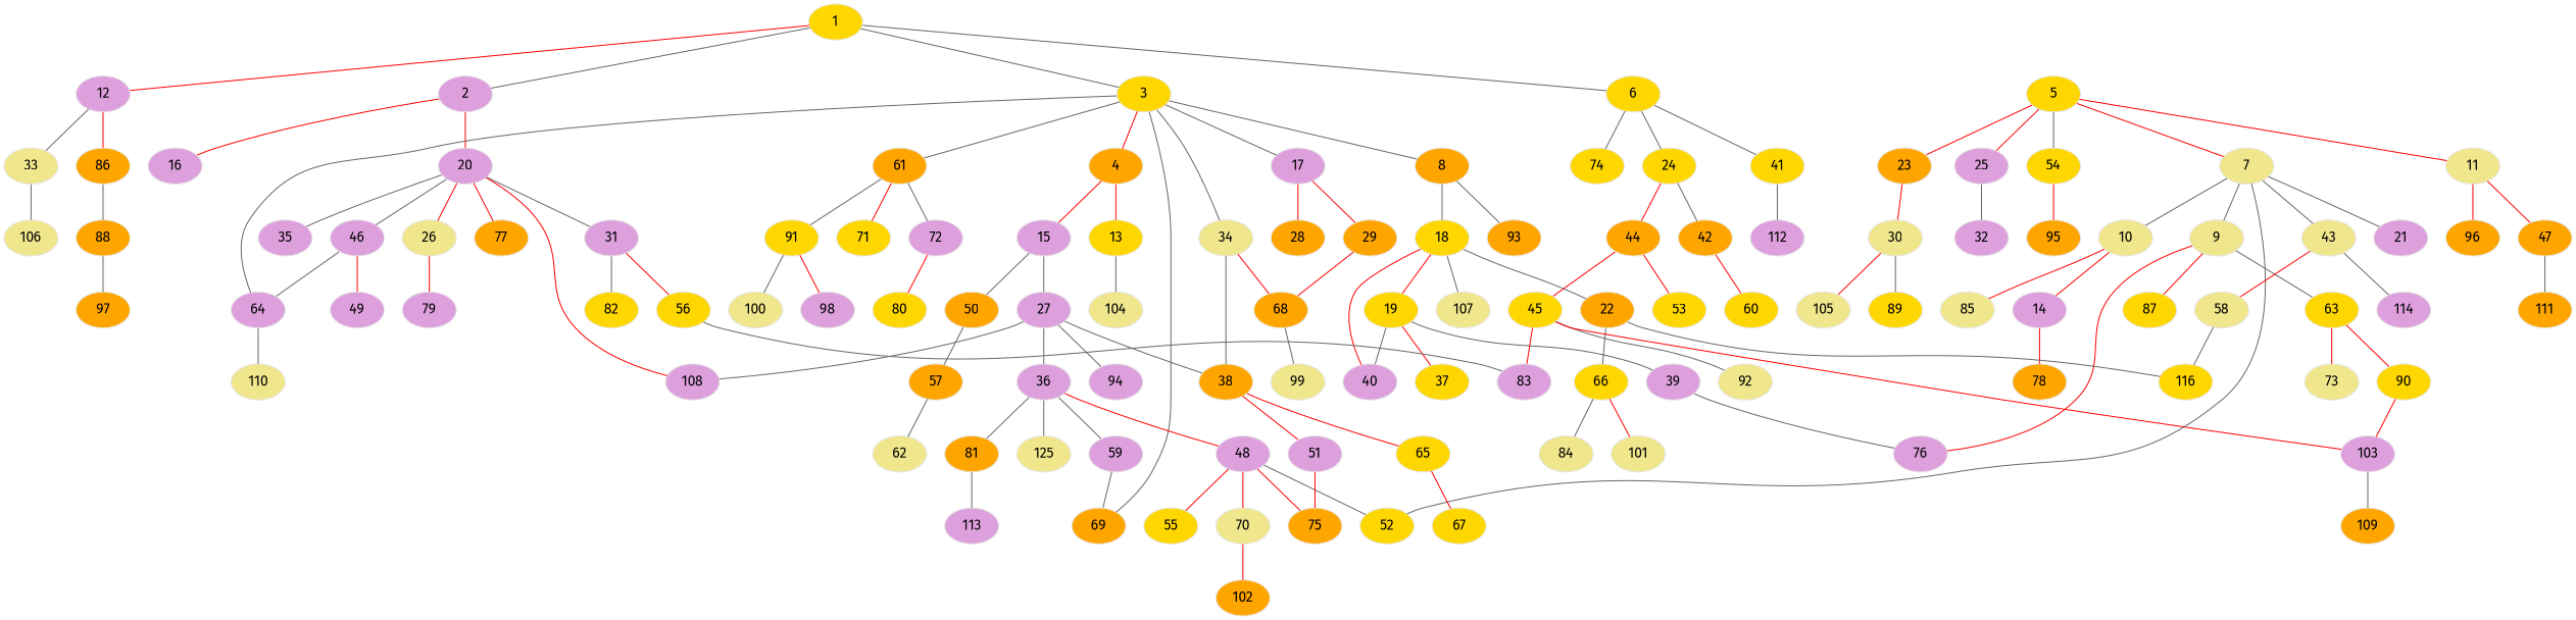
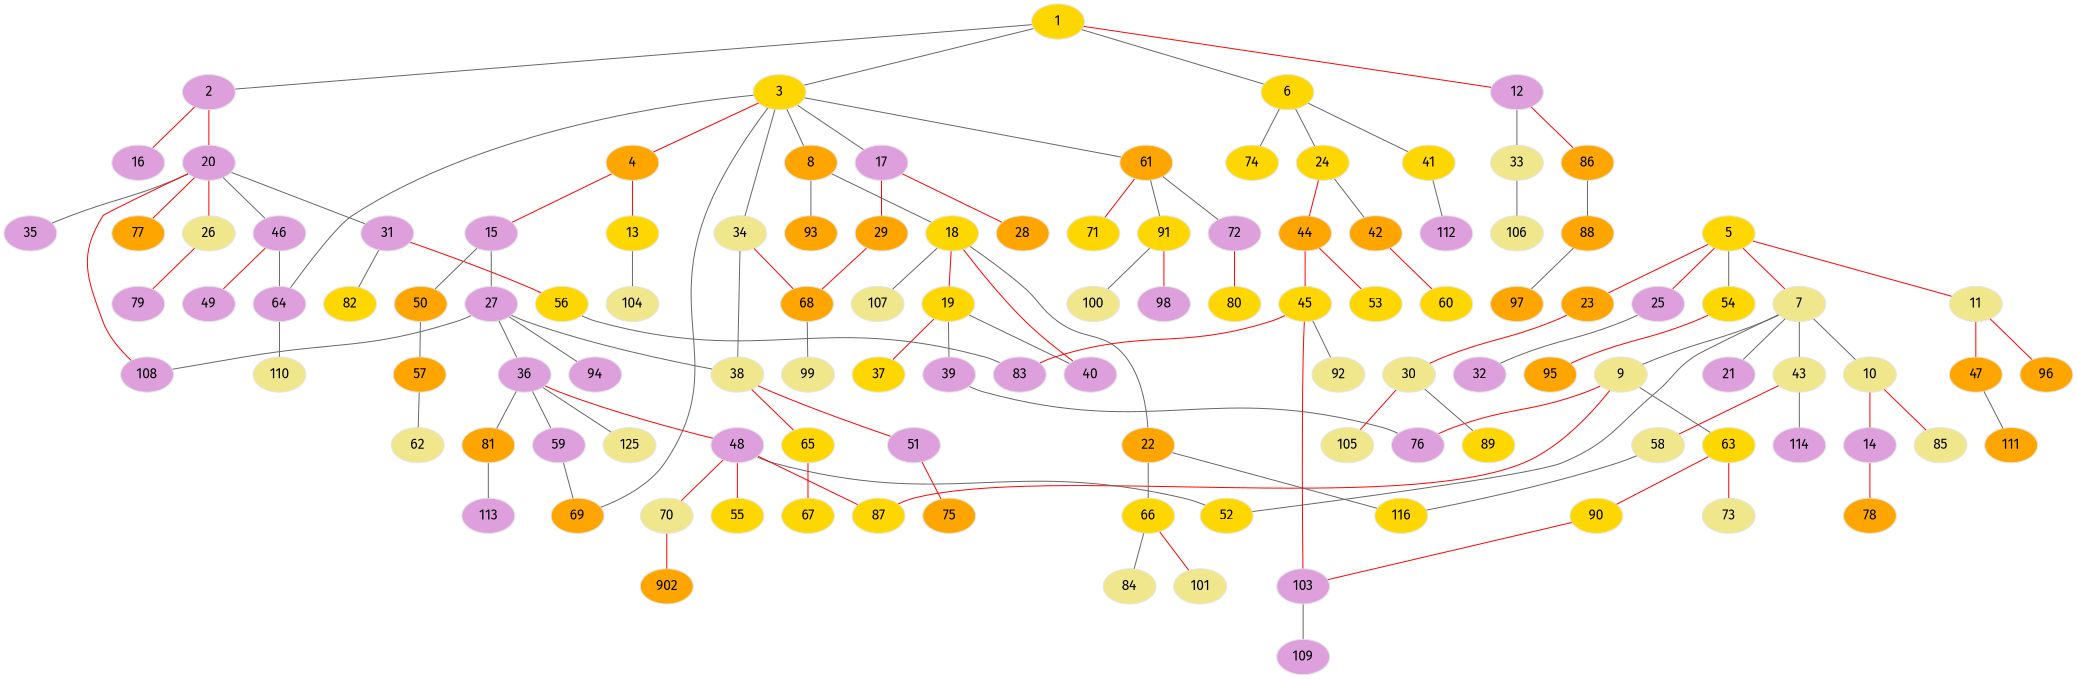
  graph {
    fontname="Fira Sans"
    node [color=gray90 fillcolor=plum fontname="Fira Sans" style=filled]
    edge [color=gray40 fontname="Fira Sans"]
    1 [fillcolor=gold]
    2
    3 [fillcolor=gold]
    6 [fillcolor=gold]
    12
    16
    20
    4 [fillcolor=orange]
    8 [fillcolor=orange]
    17
    34 [fillcolor=khaki]
    61 [fillcolor=orange]
    64
    69 [fillcolor=orange]
    24 [fillcolor=gold]
    41 [fillcolor=gold]
    74 [fillcolor=gold]
    33 [fillcolor=khaki]
    86 [fillcolor=orange]
    26 [fillcolor=khaki]
    31
    35
    46
    77 [fillcolor=orange]
    108
    13 [fillcolor=gold]
    15
    18 [fillcolor=gold]
    93 [fillcolor=orange]
    28 [fillcolor=orange]
    29 [fillcolor=orange]
-   38 [fillcolor=orange]
+   38 [fillcolor=khaki]
    68 [fillcolor=orange]
    71 [fillcolor=gold]
    72
    91 [fillcolor=gold]
    110 [fillcolor=khaki]
    5 [fillcolor=gold]
    7 [fillcolor=khaki]
    11 [fillcolor=khaki]
    23 [fillcolor=orange]
    25
    54 [fillcolor=gold]
    104 [fillcolor=khaki]
    27
    50 [fillcolor=orange]
    9 [fillcolor=khaki]
    10 [fillcolor=khaki]
    21
    43 [fillcolor=khaki]
    52 [fillcolor=gold]
    47 [fillcolor=orange]
    96 [fillcolor=orange]
    30 [fillcolor=khaki]
    32
    95 [fillcolor=orange]
    42 [fillcolor=orange]
    44 [fillcolor=orange]
    112
    63 [fillcolor=gold]
    76
    87 [fillcolor=gold]
    14
    85 [fillcolor=khaki]
    58 [fillcolor=khaki]
    114
    19 [fillcolor=gold]
    22 [fillcolor=orange]
    40
    107 [fillcolor=khaki]
    78 [fillcolor=orange]
    73 [fillcolor=khaki]
    90 [fillcolor=gold]
    111 [fillcolor=orange]
    106 [fillcolor=khaki]
    88 [fillcolor=orange]
    36
    94
    57 [fillcolor=orange]
    37 [fillcolor=gold]
    39
    66 [fillcolor=gold]
    116 [fillcolor=gold]
    79
    56 [fillcolor=gold]
    82 [fillcolor=gold]
    49
    84 [fillcolor=khaki]
    101 [fillcolor=khaki]
    89 [fillcolor=gold]
    105 [fillcolor=khaki]
    60 [fillcolor=gold]
    45 [fillcolor=gold]
    53 [fillcolor=gold]
    48
    59
    81 [fillcolor=orange]
    n98 [fillcolor=khaki label=125]
    51
    65 [fillcolor=gold]
    99 [fillcolor=khaki]
    83
    55 [fillcolor=gold]
    70 [fillcolor=khaki]
    113
    75 [fillcolor=orange]
    67 [fillcolor=gold]
    92 [fillcolor=khaki]
    103
-   109 [fillcolor=orange]
-   102 [fillcolor=orange]
+   109
+   102 [fillcolor=orange label=902]
    62 [fillcolor=khaki]
    80 [fillcolor=gold]
    98
    100 [fillcolor=khaki]
    97 [fillcolor=orange]
    1 -- 2
    1 -- 3
    1 -- 6
    1 -- 12 [color=red]
    2 -- 16 [color=red]
    2 -- 20 [color=red]
    3 -- 4 [color=red]
    3 -- 8
    3 -- 17
    3 -- 34
    3 -- 61
    3 -- 64
    3 -- 69
    6 -- 24
    6 -- 41
    6 -- 74
    12 -- 33
    12 -- 86 [color=red]
    20 -- 26 [color=red]
    20 -- 31
    20 -- 35
    20 -- 46
    20 -- 77 [color=red]
    20 -- 108 [color=red]
    4 -- 13 [color=red]
    4 -- 15 [color=red]
    8 -- 18
    8 -- 93
    17 -- 28 [color=red]
    17 -- 29 [color=red]
    34 -- 38
    34 -- 68 [color=red]
    61 -- 71 [color=red]
    61 -- 72
    61 -- 91
    64 -- 110
    24 -- 42
    24 -- 44 [color=red]
    41 -- 112
    33 -- 106
    86 -- 88
    26 -- 79 [color=red]
    31 -- 56 [color=red]
    31 -- 82
    46 -- 64
    46 -- 49 [color=red]
    13 -- 104
    15 -- 27
    15 -- 50
    18 -- 19 [color=red]
    18 -- 22
    18 -- 40 [color=red]
    18 -- 107
    29 -- 68 [color=red]
    38 -- 51 [color=red]
    38 -- 65 [color=red]
    68 -- 99
    72 -- 80 [color=red]
    91 -- 98 [color=red]
    91 -- 100
    5 -- 7 [color=red]
    5 -- 11 [color=red]
    5 -- 23 [color=red]
    5 -- 25 [color=red]
    5 -- 54
    7 -- 9
    7 -- 10
    7 -- 21
    7 -- 43
    7 -- 52
    11 -- 47 [color=red]
    11 -- 96 [color=red]
    23 -- 30 [color=red]
    25 -- 32
    54 -- 95 [color=red]
    27 -- 108
    27 -- 38
    27 -- 36
    27 -- 94
    50 -- 57
    9 -- 63
    9 -- 76 [color=red]
    9 -- 87 [color=red]
    10 -- 14 [color=red]
    10 -- 85 [color=red]
    43 -- 58 [color=red]
    43 -- 114
    47 -- 111
    30 -- 89
    30 -- 105 [color=red]
    42 -- 60 [color=red]
    44 -- 45 [color=red]
    44 -- 53 [color=red]
    63 -- 73 [color=red]
    63 -- 90 [color=red]
    14 -- 78 [color=red]
    58 -- 116
    19 -- 40
    19 -- 37 [color=red]
    19 -- 39
    22 -- 66
    22 -- 116
    90 -- 103 [color=red]
    88 -- 97
    36 -- 48 [color=red]
    36 -- 59
    36 -- 81
    36 -- n98
    57 -- 62
    39 -- 76
    66 -- 84
    66 -- 101 [color=red]
    56 -- 83
    45 -- 83 [color=red]
    45 -- 92
    45 -- 103 [color=red]
    48 -- 52
-   48 -- 75 [color=red]
+   48 -- 87 [color=red]
    48 -- 55 [color=red]
    48 -- 70 [color=red]
    59 -- 69
    81 -- 113
    51 -- 75 [color=red]
    65 -- 67 [color=red]
    70 -- 102 [color=red]
    103 -- 109
  }
